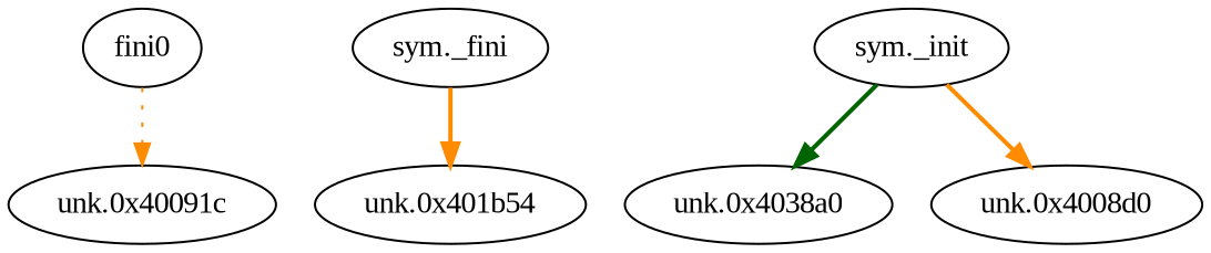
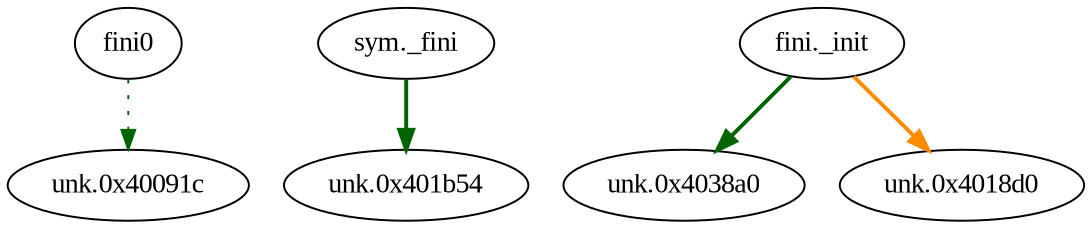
  digraph {
    fontname="Liberation Serif"
    node [fontname="Liberation Serif"]
    edge [color=darkgreen fontname="Liberation Serif" style=bold]
    n1 [label=fini0]
    n2 [label="unk.0x40091c"]
    n3 [label="sym._fini"]
    n4 [label="unk.0x401b54"]
-   n5 [label="sym._init"]
+   n5 [label="fini._init"]
    n6 [label="unk.0x4038a0"]
-   n7 [label="unk.0x4008d0"]
-   n1 -> n2 [color=darkorange style=dotted]
-   n3 -> n4 [color=darkorange]
+   n7 [label="unk.0x4018d0"]
+   n1 -> n2 [style=dotted]
+   n3 -> n4
    n5 -> n6
    n5 -> n7 [color=darkorange]
  }
